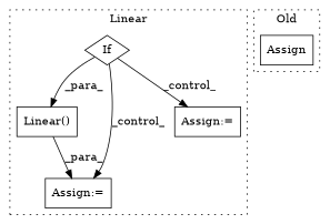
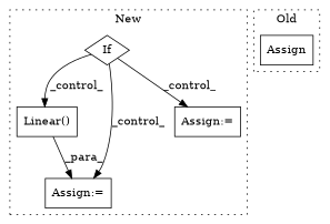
  digraph {
    node [a=68 l=3 shape=box]
    n1 [a=75 l="10,13" label="Linear()" s="2751,2783"]
    n2 [label="Assign:=" s=2748]
    n3 [a=96 label=If s=1802 shape=diamond]
    n4 [label="Assign:=" s=2554]
    n5 [a=63 l="26,0" label=Assign s="1718,0"]
    subgraph cluster_1 {
-     label=Linear
+     label=New
      style=dotted
      n1
      n2
      n3
      n4
    }
    subgraph cluster_2 {
      label=Old
      style=dotted
      n5
    }
    n1 -> n2 [label=_para_]
-   n3 -> n1 [label=_para_]
+   n3 -> n1 [label=_control_]
    n3 -> n2 [label=_control_]
    n3 -> n4 [label=_control_]
  }
